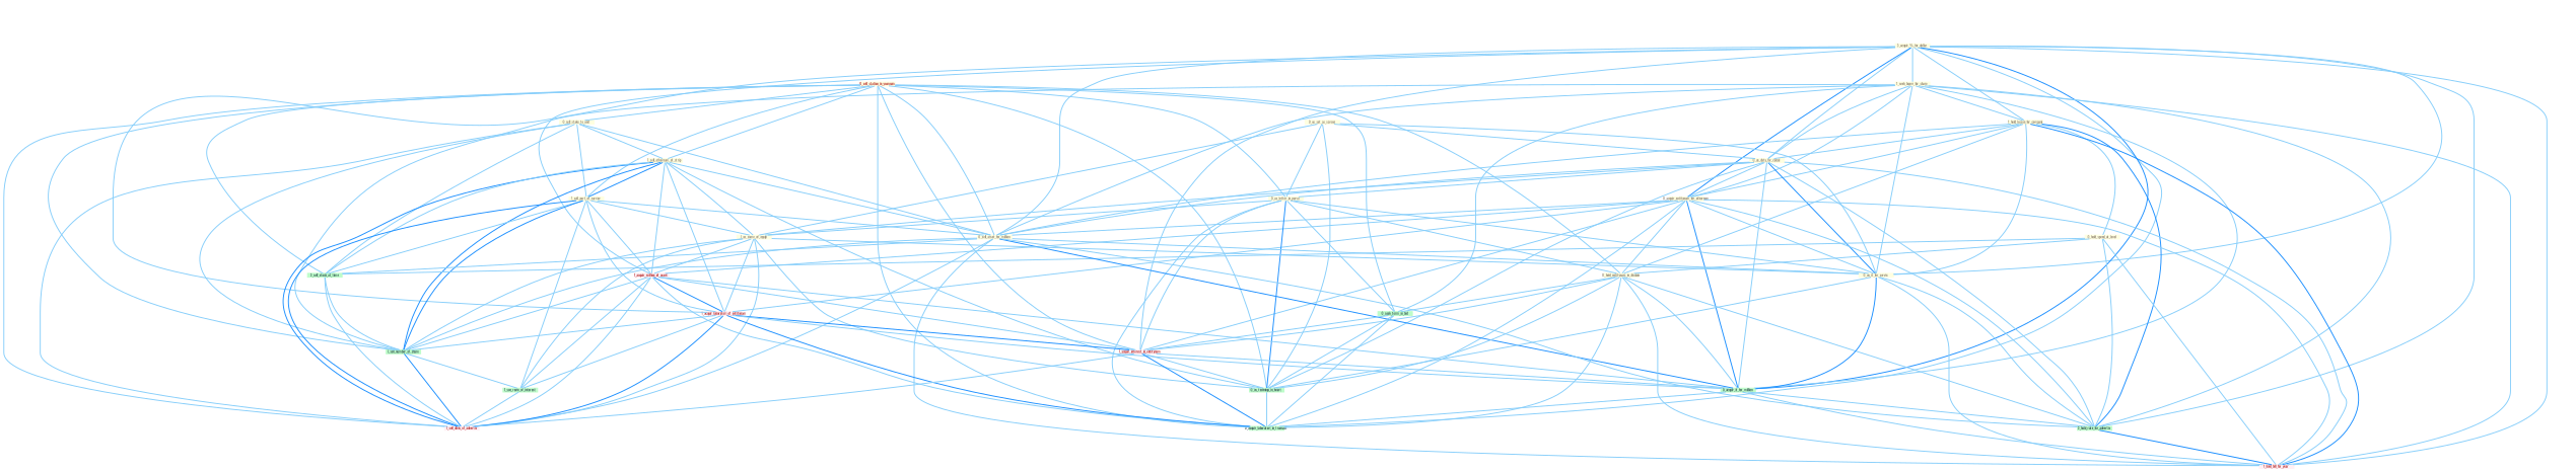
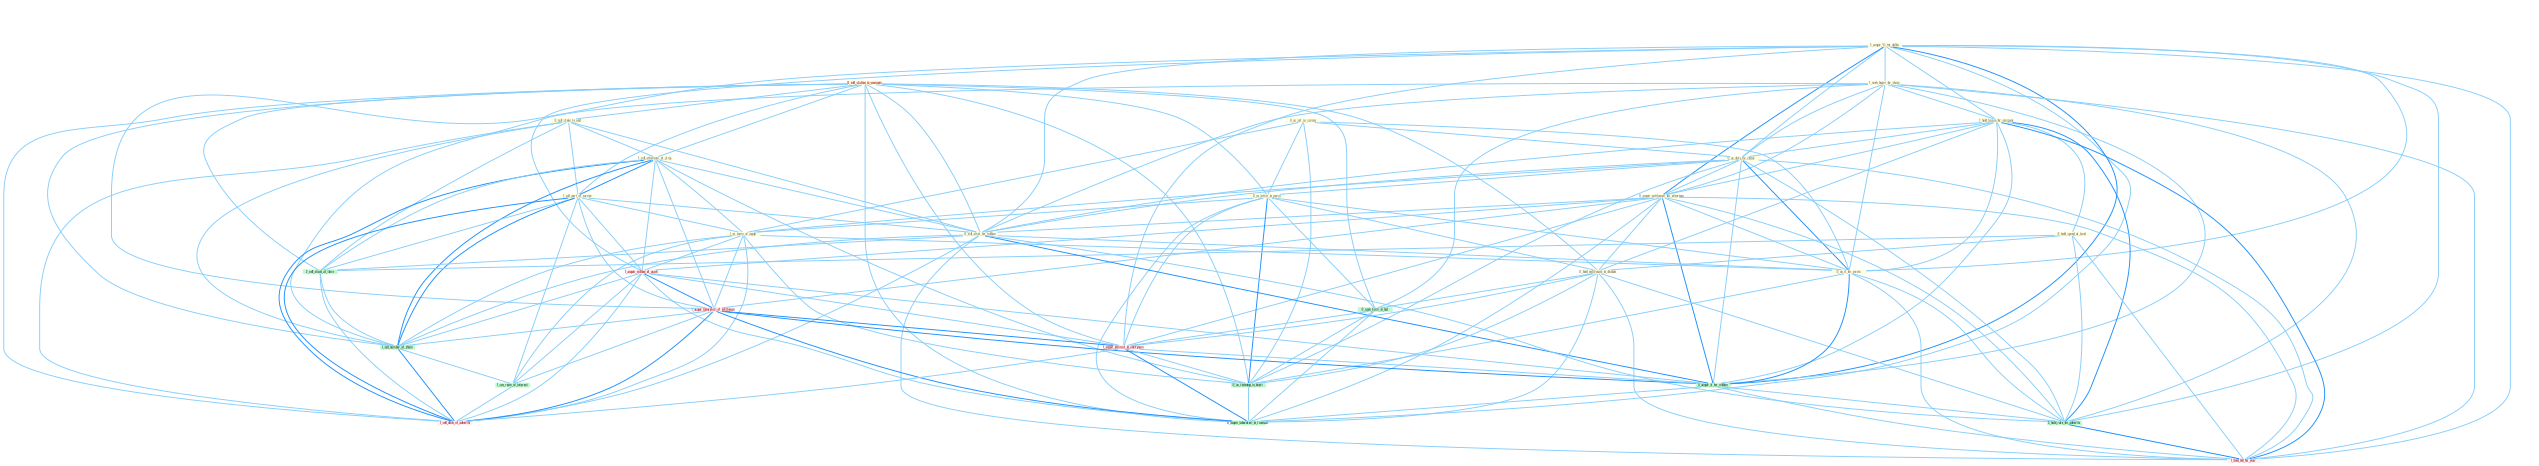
  graph {
    fontname=Oswald
    node [color="#ffffe0" fixedsize=true fontcolor="#8b7d6b" fontname=Oswald fontsize=4 shape=polygon style=filled]
    edge [color="#87cefa" fontname=Oswald w=1]
    "0_sell_station_in_yearnum " [fontcolor="#b22222" height=.06 width=.5]
    "0_acquir_%_for_dollar " [height=.06 width=.5]
    "0_us_set_as_screen " [height=.06 width=.5]
    "1_seek_buyer_for_share " [height=.06 width=.5]
    "1_hold_lesson_for_compani " [height=.06 width=.5]
    "0_us_data_for_calcul " [height=.06 width=.5]
    "0_sell_stake_to_unit " [height=.06 width=.5]
    "1_sell_othernum_of_strip " [height=.06 width=.5]
    "1_sell_part_of_carrier " [height=.06 width=.5]
    "0_acquir_entitynam_for_othernum " [height=.06 width=.5]
    "0_us_letter_in_pursu " [height=.06 width=.5]
    "0_hold_spend_at_level " [height=.06 width=.5]
    "0_sell_asset_for_million " [height=.06 width=.5]
    "1_us_some_of_equip " [height=.06 width=.5]
    "0_hold_entitynam_in_disdain " [height=.06 width=.5]
    "0_us_it_for_servic " [height=.06 width=.5]
    "1_acquir_million_of_asset " [color="#fff0f5" fontcolor="#b22222" height=.06 width=.5]
    "1_acquir_laboratori_of_entitynam " [color="#fff0f5" fontcolor="#b22222" height=.06 width=.5]
    "1_acquir_interest_in_entitynam " [color="#fff0f5" fontcolor="#b22222" height=.06 width=.5]
    "1_hold_bill_for_year " [color="#fff0f5" fontcolor="#b22222" height=.06 width=.5]
    n21 [color="#fff0f5" fontcolor="#b22222" height=.06 label="1_sell_divis_of_advertis" width=.5]
    "0_seek_term_in_bid " [color="#BDFCC9" fontcolor="#2f4f4f" height=.06 width=.5]
    "0_us_techniqu_in_heart " [color="#BDFCC9" fontcolor="#2f4f4f" height=.06 width=.5]
    "0_acquir_laboratori_in_transact " [color="#BDFCC9" fontcolor="#2f4f4f" height=.06 width=.5]
    "0_sell_stock_at_time " [color="#BDFCC9" fontcolor="#2f4f4f" height=.06 width=.5]
    "1_sell_number_of_share " [color="#BDFCC9" fontcolor="#2f4f4f" height=.06 width=.5]
    "0_acquir_it_for_million " [color="#BDFCC9" fontcolor="#2f4f4f" height=.06 width=.5]
    "0_hold_rate_for_advertis " [color="#BDFCC9" fontcolor="#2f4f4f" height=.06 width=.5]
    "1_see_reviv_of_interest " [color="#BDFCC9" fontcolor="#2f4f4f" height=.06 width=.5]
    subgraph sub_1 {
      "0_sell_station_in_yearnum "
      "0_acquir_%_for_dollar "
      "0_us_set_as_screen "
      "1_seek_buyer_for_share "
      "1_hold_lesson_for_compani "
      "0_us_data_for_calcul "
      "0_sell_stake_to_unit "
      "1_sell_othernum_of_strip "
      "1_sell_part_of_carrier "
      "0_acquir_entitynam_for_othernum "
      "0_us_letter_in_pursu "
      "0_hold_spend_at_level "
      "0_sell_asset_for_million "
      "1_us_some_of_equip "
      "0_hold_entitynam_in_disdain "
      "0_us_it_for_servic "
    }
    subgraph sub_2 {
      "1_acquir_million_of_asset "
      "1_acquir_laboratori_of_entitynam "
      "1_acquir_interest_in_entitynam "
      "1_hold_bill_for_year "
      n21
    }
    "0_sell_station_in_yearnum " -- "0_sell_stake_to_unit "
    "0_sell_station_in_yearnum " -- "1_sell_othernum_of_strip "
    "0_sell_station_in_yearnum " -- "1_sell_part_of_carrier "
    "0_sell_station_in_yearnum " -- "0_us_letter_in_pursu "
    "0_sell_station_in_yearnum " -- "0_sell_asset_for_million "
    "0_sell_station_in_yearnum " -- "0_hold_entitynam_in_disdain "
    "0_sell_station_in_yearnum " -- "1_acquir_interest_in_entitynam "
    "0_sell_station_in_yearnum " -- n21
    "0_sell_station_in_yearnum " -- "0_seek_term_in_bid "
    "0_sell_station_in_yearnum " -- "0_us_techniqu_in_heart "
    "0_sell_station_in_yearnum " -- "0_acquir_laboratori_in_transact "
    "0_sell_station_in_yearnum " -- "0_sell_stock_at_time "
    "0_sell_station_in_yearnum " -- "1_sell_number_of_share "
    "0_acquir_%_for_dollar " -- "1_seek_buyer_for_share "
    "0_acquir_%_for_dollar " -- "1_hold_lesson_for_compani "
    "0_acquir_%_for_dollar " -- "0_us_data_for_calcul "
    "0_acquir_%_for_dollar " -- "0_acquir_entitynam_for_othernum " [color="#1e90ff" w=2]
    "0_acquir_%_for_dollar " -- "0_sell_asset_for_million "
    "0_acquir_%_for_dollar " -- "0_us_it_for_servic "
    "0_acquir_%_for_dollar " -- "1_acquir_million_of_asset "
    "0_acquir_%_for_dollar " -- "1_acquir_laboratori_of_entitynam "
    "0_acquir_%_for_dollar " -- "1_acquir_interest_in_entitynam "
    "0_acquir_%_for_dollar " -- "1_hold_bill_for_year "
    "0_acquir_%_for_dollar " -- "0_acquir_laboratori_in_transact "
    "0_acquir_%_for_dollar " -- "0_acquir_it_for_million " [color="#1e90ff" w=2]
    "0_acquir_%_for_dollar " -- "0_hold_rate_for_advertis "
    "0_us_set_as_screen " -- "0_us_data_for_calcul "
    "0_us_set_as_screen " -- "0_us_letter_in_pursu "
    "0_us_set_as_screen " -- "1_us_some_of_equip "
    "0_us_set_as_screen " -- "0_us_it_for_servic "
    "0_us_set_as_screen " -- "0_us_techniqu_in_heart "
    "1_seek_buyer_for_share " -- "1_hold_lesson_for_compani "
    "1_seek_buyer_for_share " -- "0_us_data_for_calcul "
    "1_seek_buyer_for_share " -- "0_acquir_entitynam_for_othernum "
    "1_seek_buyer_for_share " -- "0_sell_asset_for_million "
    "1_seek_buyer_for_share " -- "0_us_it_for_servic "
    "1_seek_buyer_for_share " -- "1_hold_bill_for_year "
    "1_seek_buyer_for_share " -- "0_seek_term_in_bid "
    "1_seek_buyer_for_share " -- "1_sell_number_of_share "
    "1_seek_buyer_for_share " -- "0_acquir_it_for_million "
    "1_seek_buyer_for_share " -- "0_hold_rate_for_advertis "
    "1_hold_lesson_for_compani " -- "0_us_data_for_calcul "
    "1_hold_lesson_for_compani " -- "0_acquir_entitynam_for_othernum "
    "1_hold_lesson_for_compani " -- "0_hold_spend_at_level "
    "1_hold_lesson_for_compani " -- "0_sell_asset_for_million "
    "1_hold_lesson_for_compani " -- "0_hold_entitynam_in_disdain "
    "1_hold_lesson_for_compani " -- "0_us_it_for_servic "
    "1_hold_lesson_for_compani " -- "1_hold_bill_for_year " [color="#1e90ff" w=2]
-   "0_hold_entitynam_in_disdain " -- "0_acquir_it_for_million "
+   "1_hold_lesson_for_compani " -- "0_acquir_it_for_million "
    "1_hold_lesson_for_compani " -- "0_hold_rate_for_advertis " [color="#1e90ff" w=2]
    "0_us_data_for_calcul " -- "0_acquir_entitynam_for_othernum "
    "0_us_data_for_calcul " -- "0_us_letter_in_pursu "
    "0_us_data_for_calcul " -- "0_sell_asset_for_million "
    "0_us_data_for_calcul " -- "1_us_some_of_equip "
    "0_us_data_for_calcul " -- "0_us_it_for_servic " [color="#1e90ff" w=2]
    "0_us_data_for_calcul " -- "1_hold_bill_for_year "
    "0_us_data_for_calcul " -- "0_us_techniqu_in_heart "
    "0_us_data_for_calcul " -- "0_acquir_it_for_million "
    "0_us_data_for_calcul " -- "0_hold_rate_for_advertis "
    "0_sell_stake_to_unit " -- "1_sell_othernum_of_strip "
    "0_sell_stake_to_unit " -- "1_sell_part_of_carrier "
    "0_sell_stake_to_unit " -- "0_sell_asset_for_million "
    "0_sell_stake_to_unit " -- n21
    "0_sell_stake_to_unit " -- "0_sell_stock_at_time "
    "0_sell_stake_to_unit " -- "1_sell_number_of_share "
    "1_sell_othernum_of_strip " -- "1_sell_part_of_carrier " [color="#1e90ff" w=2]
    "1_sell_othernum_of_strip " -- "0_sell_asset_for_million "
    "1_sell_othernum_of_strip " -- "1_us_some_of_equip "
    "1_sell_othernum_of_strip " -- "1_acquir_million_of_asset "
    "1_sell_othernum_of_strip " -- "1_acquir_laboratori_of_entitynam "
    "1_sell_othernum_of_strip " -- n21 [color="#1e90ff" w=2]
    "1_sell_othernum_of_strip " -- "0_us_techniqu_in_heart "
    "1_sell_othernum_of_strip " -- "0_sell_stock_at_time "
    "1_sell_othernum_of_strip " -- "1_sell_number_of_share " [color="#1e90ff" w=2]
    "1_sell_part_of_carrier " -- "0_sell_asset_for_million "
    "1_sell_part_of_carrier " -- "1_us_some_of_equip "
    "1_sell_part_of_carrier " -- "1_acquir_million_of_asset "
    "1_sell_part_of_carrier " -- "1_acquir_laboratori_of_entitynam "
    "1_sell_part_of_carrier " -- n21 [color="#1e90ff" w=2]
    "1_sell_part_of_carrier " -- "0_sell_stock_at_time "
    "1_sell_part_of_carrier " -- "1_sell_number_of_share " [color="#1e90ff" w=2]
    "1_sell_part_of_carrier " -- "1_see_reviv_of_interest "
    "0_acquir_entitynam_for_othernum " -- "0_sell_asset_for_million "
    "0_acquir_entitynam_for_othernum " -- "0_hold_entitynam_in_disdain "
    "0_acquir_entitynam_for_othernum " -- "0_us_it_for_servic "
    "0_acquir_entitynam_for_othernum " -- "1_acquir_million_of_asset "
    "0_acquir_entitynam_for_othernum " -- "1_acquir_laboratori_of_entitynam "
    "0_acquir_entitynam_for_othernum " -- "1_acquir_interest_in_entitynam "
    "0_acquir_entitynam_for_othernum " -- "1_hold_bill_for_year "
    "0_acquir_entitynam_for_othernum " -- "0_acquir_laboratori_in_transact "
    "0_acquir_entitynam_for_othernum " -- "0_acquir_it_for_million " [color="#1e90ff" w=2]
    "0_acquir_entitynam_for_othernum " -- "0_hold_rate_for_advertis "
    "0_us_letter_in_pursu " -- "1_us_some_of_equip "
    "0_us_letter_in_pursu " -- "0_hold_entitynam_in_disdain "
    "0_us_letter_in_pursu " -- "0_us_it_for_servic "
    "0_us_letter_in_pursu " -- "1_acquir_interest_in_entitynam "
    "0_us_letter_in_pursu " -- "0_seek_term_in_bid "
    "0_us_letter_in_pursu " -- "0_us_techniqu_in_heart " [color="#1e90ff" w=2]
    "0_us_letter_in_pursu " -- "0_acquir_laboratori_in_transact "
    "0_hold_spend_at_level " -- "0_hold_entitynam_in_disdain "
    "0_hold_spend_at_level " -- "1_hold_bill_for_year "
    "0_hold_spend_at_level " -- "0_sell_stock_at_time "
    "0_hold_spend_at_level " -- "0_hold_rate_for_advertis "
    "0_sell_asset_for_million " -- "0_us_it_for_servic "
    "0_sell_asset_for_million " -- "1_hold_bill_for_year "
    "0_sell_asset_for_million " -- n21
    "0_sell_asset_for_million " -- "0_sell_stock_at_time "
    "0_sell_asset_for_million " -- "1_sell_number_of_share "
    "0_sell_asset_for_million " -- "0_acquir_it_for_million " [color="#1e90ff" w=2]
    "0_sell_asset_for_million " -- "0_hold_rate_for_advertis "
    "1_us_some_of_equip " -- "0_us_it_for_servic "
    "1_us_some_of_equip " -- "1_acquir_million_of_asset "
    "1_us_some_of_equip " -- "1_acquir_laboratori_of_entitynam "
    "1_us_some_of_equip " -- n21
    "1_us_some_of_equip " -- "0_us_techniqu_in_heart "
    "1_us_some_of_equip " -- "1_sell_number_of_share "
    "1_us_some_of_equip " -- "1_see_reviv_of_interest "
    "0_hold_entitynam_in_disdain " -- "1_acquir_interest_in_entitynam "
    "0_hold_entitynam_in_disdain " -- "1_hold_bill_for_year "
    "0_hold_entitynam_in_disdain " -- "0_seek_term_in_bid "
    "0_hold_entitynam_in_disdain " -- "0_us_techniqu_in_heart "
    "0_hold_entitynam_in_disdain " -- "0_acquir_laboratori_in_transact "
    "0_hold_entitynam_in_disdain " -- "0_hold_rate_for_advertis "
    "0_us_it_for_servic " -- "1_hold_bill_for_year "
    "0_us_it_for_servic " -- "0_us_techniqu_in_heart "
    "0_us_it_for_servic " -- "0_acquir_it_for_million " [color="#1e90ff" w=2]
    "0_us_it_for_servic " -- "0_hold_rate_for_advertis "
    "1_acquir_million_of_asset " -- "1_acquir_laboratori_of_entitynam " [color="#1e90ff" w=2]
    "1_acquir_million_of_asset " -- "1_acquir_interest_in_entitynam "
    "1_acquir_million_of_asset " -- n21
    "1_acquir_million_of_asset " -- "0_acquir_laboratori_in_transact "
    "1_acquir_million_of_asset " -- "1_sell_number_of_share "
    "1_acquir_million_of_asset " -- "0_acquir_it_for_million "
    "1_acquir_million_of_asset " -- "1_see_reviv_of_interest "
    "1_acquir_laboratori_of_entitynam " -- "1_acquir_interest_in_entitynam " [color="#1e90ff" w=2]
    "1_acquir_laboratori_of_entitynam " -- n21 [color="#1e90ff" w=2]
    "1_acquir_laboratori_of_entitynam " -- "0_acquir_laboratori_in_transact " [color="#1e90ff" w=2]
    "1_acquir_laboratori_of_entitynam " -- "1_sell_number_of_share "
-   "1_acquir_laboratori_of_entitynam " -- "0_acquir_it_for_million "
+   "1_acquir_laboratori_of_entitynam " -- "0_acquir_it_for_million " [color="#1e90ff"]
    "1_acquir_laboratori_of_entitynam " -- "1_see_reviv_of_interest "
    "1_acquir_interest_in_entitynam " -- n21
    "1_acquir_interest_in_entitynam " -- "0_us_techniqu_in_heart "
    "1_acquir_interest_in_entitynam " -- "0_acquir_laboratori_in_transact " [color="#1e90ff" w=2]
    "1_acquir_interest_in_entitynam " -- "0_acquir_it_for_million "
    "0_seek_term_in_bid " -- "1_acquir_interest_in_entitynam "
    "0_seek_term_in_bid " -- "0_us_techniqu_in_heart "
    "0_seek_term_in_bid " -- "0_acquir_laboratori_in_transact "
    "0_us_techniqu_in_heart " -- "0_acquir_laboratori_in_transact "
    "0_sell_stock_at_time " -- n21
    "0_sell_stock_at_time " -- "1_sell_number_of_share "
    "1_sell_number_of_share " -- n21 [color="#1e90ff" w=2]
    "1_sell_number_of_share " -- "1_see_reviv_of_interest "
    "0_acquir_it_for_million " -- "1_hold_bill_for_year "
    "0_acquir_it_for_million " -- "0_acquir_laboratori_in_transact "
    "0_acquir_it_for_million " -- "0_hold_rate_for_advertis "
    "0_hold_rate_for_advertis " -- "1_hold_bill_for_year " [color="#1e90ff" w=2]
    "1_see_reviv_of_interest " -- n21
  }
